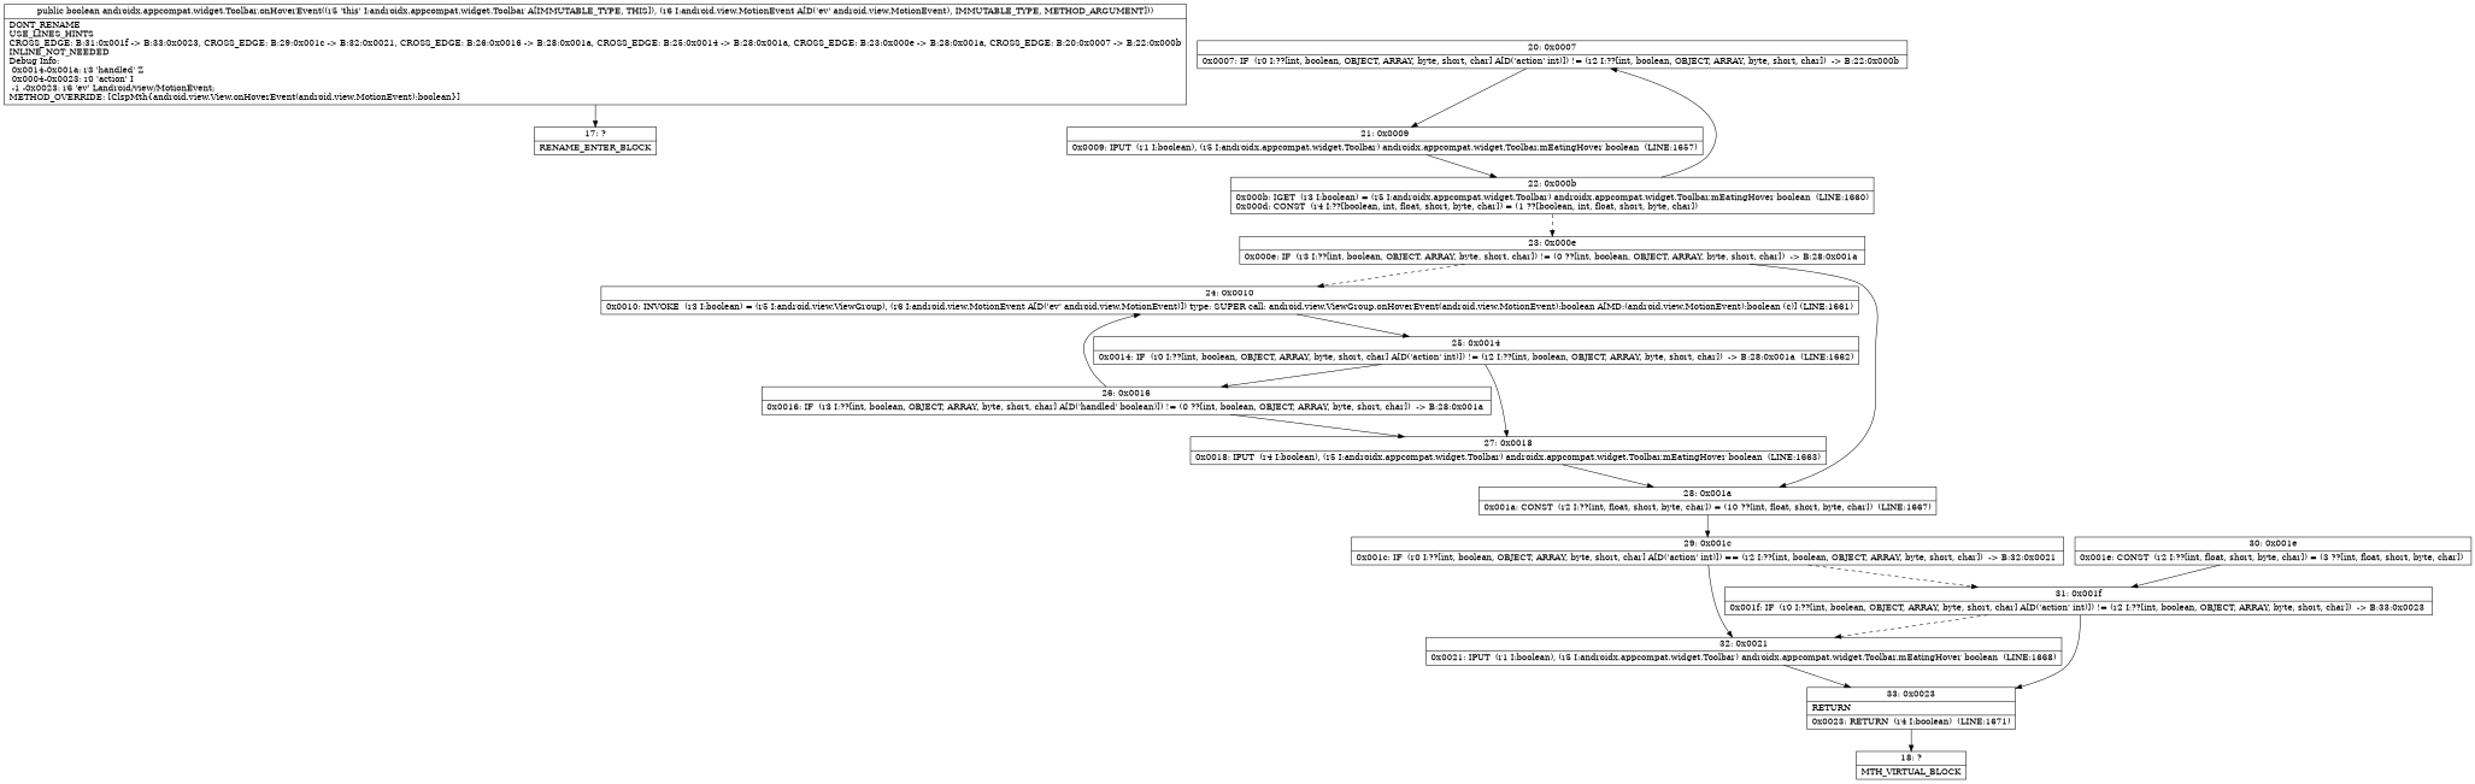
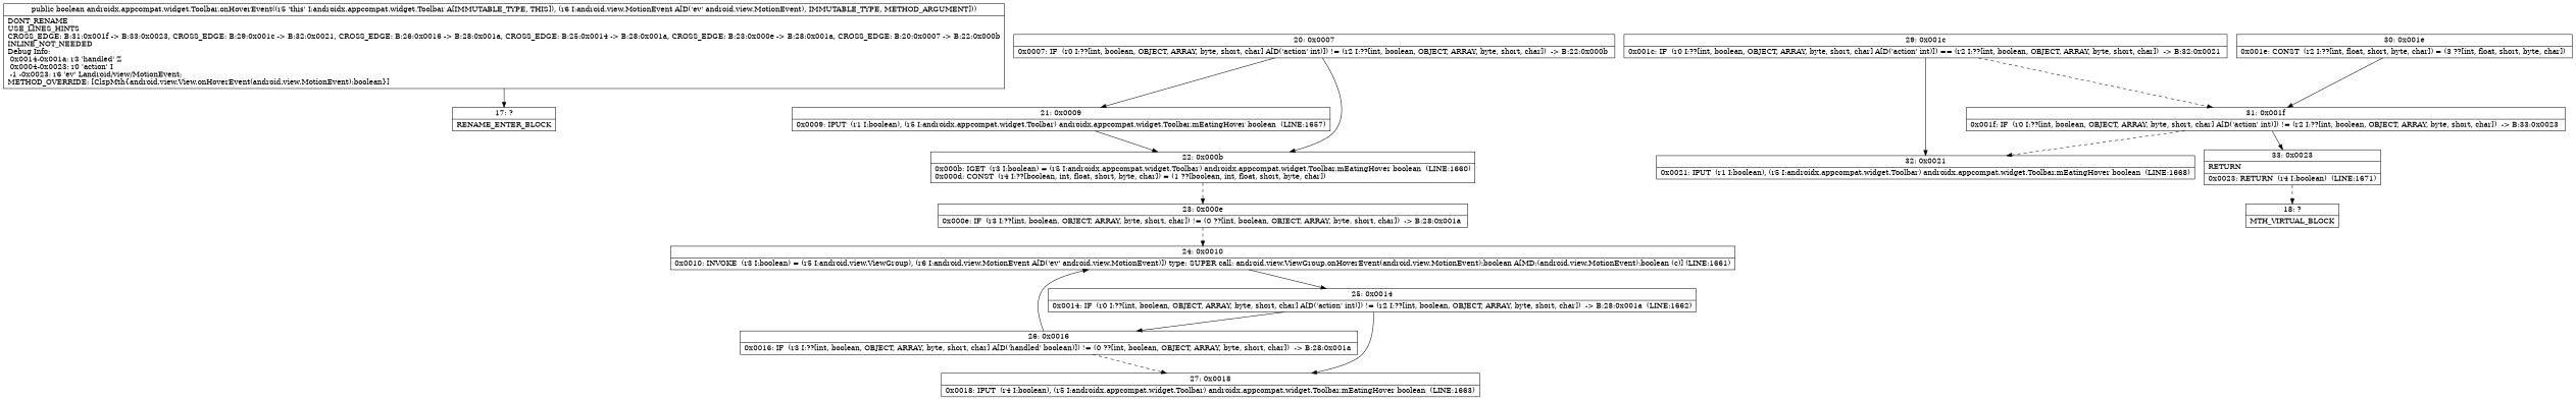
  digraph {
    node [shape=record]
    n1 [label="{17\:\ ?|RENAME_ENTER_BLOCK\l}"]
    n2 [label="{20\:\ 0x0007|0x0007: IF  (r0 I:??[int, boolean, OBJECT, ARRAY, byte, short, char] A[D('action' int)]) != (r2 I:??[int, boolean, OBJECT, ARRAY, byte, short, char])  \-\> B:22:0x000b \l}"]
    n3 [label="{21\:\ 0x0009|0x0009: IPUT  (r1 I:boolean), (r5 I:androidx.appcompat.widget.Toolbar) androidx.appcompat.widget.Toolbar.mEatingHover boolean  (LINE:1657)\l}"]
    n4 [label="{22\:\ 0x000b|0x000b: IGET  (r3 I:boolean) = (r5 I:androidx.appcompat.widget.Toolbar) androidx.appcompat.widget.Toolbar.mEatingHover boolean  (LINE:1660)\l0x000d: CONST  (r4 I:??[boolean, int, float, short, byte, char]) = (1 ??[boolean, int, float, short, byte, char]) \l}"]
    n5 [label="{23\:\ 0x000e|0x000e: IF  (r3 I:??[int, boolean, OBJECT, ARRAY, byte, short, char]) != (0 ??[int, boolean, OBJECT, ARRAY, byte, short, char])  \-\> B:28:0x001a \l}"]
    n6 [label="{24\:\ 0x0010|0x0010: INVOKE  (r3 I:boolean) = (r5 I:android.view.ViewGroup), (r6 I:android.view.MotionEvent A[D('ev' android.view.MotionEvent)]) type: SUPER call: android.view.ViewGroup.onHoverEvent(android.view.MotionEvent):boolean A[MD:(android.view.MotionEvent):boolean (c)] (LINE:1661)\l}"]
-   n7 [label="{28\:\ 0x001a|0x001a: CONST  (r2 I:??[int, float, short, byte, char]) = (10 ??[int, float, short, byte, char])  (LINE:1667)\l}"]
    n8 [label="{25\:\ 0x0014|0x0014: IF  (r0 I:??[int, boolean, OBJECT, ARRAY, byte, short, char] A[D('action' int)]) != (r2 I:??[int, boolean, OBJECT, ARRAY, byte, short, char])  \-\> B:28:0x001a  (LINE:1662)\l}"]
    n9 [label="{29\:\ 0x001c|0x001c: IF  (r0 I:??[int, boolean, OBJECT, ARRAY, byte, short, char] A[D('action' int)]) == (r2 I:??[int, boolean, OBJECT, ARRAY, byte, short, char])  \-\> B:32:0x0021 \l}"]
    n10 [label="{26\:\ 0x0016|0x0016: IF  (r3 I:??[int, boolean, OBJECT, ARRAY, byte, short, char] A[D('handled' boolean)]) != (0 ??[int, boolean, OBJECT, ARRAY, byte, short, char])  \-\> B:28:0x001a \l}"]
    n11 [label="{27\:\ 0x0018|0x0018: IPUT  (r4 I:boolean), (r5 I:androidx.appcompat.widget.Toolbar) androidx.appcompat.widget.Toolbar.mEatingHover boolean  (LINE:1663)\l}"]
    n12 [label="{32\:\ 0x0021|0x0021: IPUT  (r1 I:boolean), (r5 I:androidx.appcompat.widget.Toolbar) androidx.appcompat.widget.Toolbar.mEatingHover boolean  (LINE:1668)\l}"]
    n13 [label="{31\:\ 0x001f|0x001f: IF  (r0 I:??[int, boolean, OBJECT, ARRAY, byte, short, char] A[D('action' int)]) != (r2 I:??[int, boolean, OBJECT, ARRAY, byte, short, char])  \-\> B:33:0x0023 \l}"]
    n14 [label="{30\:\ 0x001e|0x001e: CONST  (r2 I:??[int, float, short, byte, char]) = (3 ??[int, float, short, byte, char]) \l}"]
    n15 [label="{33\:\ 0x0023|RETURN\l|0x0023: RETURN  (r4 I:boolean)  (LINE:1671)\l}"]
    n16 [label="{18\:\ ?|MTH_VIRTUAL_BLOCK\l}"]
    n17 [label="{public boolean androidx.appcompat.widget.Toolbar.onHoverEvent((r5 'this' I:androidx.appcompat.widget.Toolbar A[IMMUTABLE_TYPE, THIS]), (r6 I:android.view.MotionEvent A[D('ev' android.view.MotionEvent), IMMUTABLE_TYPE, METHOD_ARGUMENT]))  | DONT_RENAME\lUSE_LINES_HINTS\lCROSS_EDGE: B:31:0x001f \-\> B:33:0x0023, CROSS_EDGE: B:29:0x001c \-\> B:32:0x0021, CROSS_EDGE: B:26:0x0016 \-\> B:28:0x001a, CROSS_EDGE: B:25:0x0014 \-\> B:28:0x001a, CROSS_EDGE: B:23:0x000e \-\> B:28:0x001a, CROSS_EDGE: B:20:0x0007 \-\> B:22:0x000b\lINLINE_NOT_NEEDED\lDebug Info:\l  0x0014\-0x001a: r3 'handled' Z\l  0x0004\-0x0023: r0 'action' I\l  \-1 \-0x0023: r6 'ev' Landroid\/view\/MotionEvent;\lMETHOD_OVERRIDE: [ClspMth\{android.view.View.onHoverEvent(android.view.MotionEvent):boolean\}]\l}"]
    n2 -> n3 [style=solid]
-   n4 -> n2
+   n2 -> n4
    n3 -> n4
    n4 -> n5 [style=dashed]
    n5 -> n6 [style=dashed]
-   n5 -> n7
    n6 -> n8
-   n7 -> n9
    n8 -> n10 [style=solid]
    n8 -> n11
    n9 -> n12
    n9 -> n13 [style=dashed]
    n10 -> n6
-   n10 -> n11 [style=solid]
-   n11 -> n7
-   n12 -> n15
+   n10 -> n11 [style=dashed]
    n13 -> n12 [style=dashed]
    n13 -> n15
    n14 -> n13
-   n15 -> n16
+   n15 -> n16 [style=dashed]
    n17 -> n1
  }
